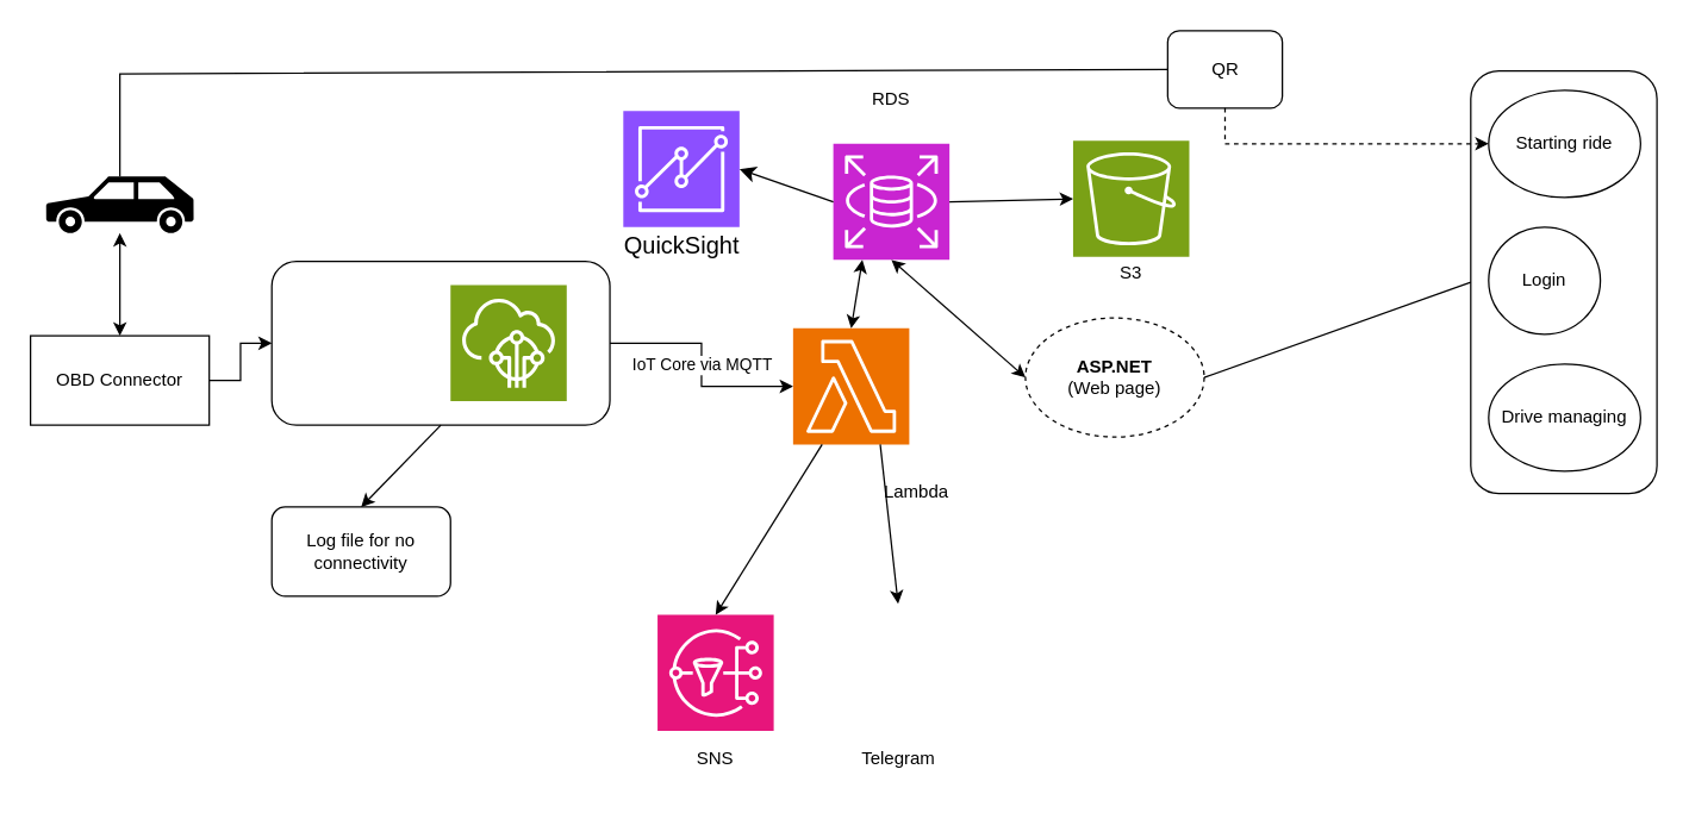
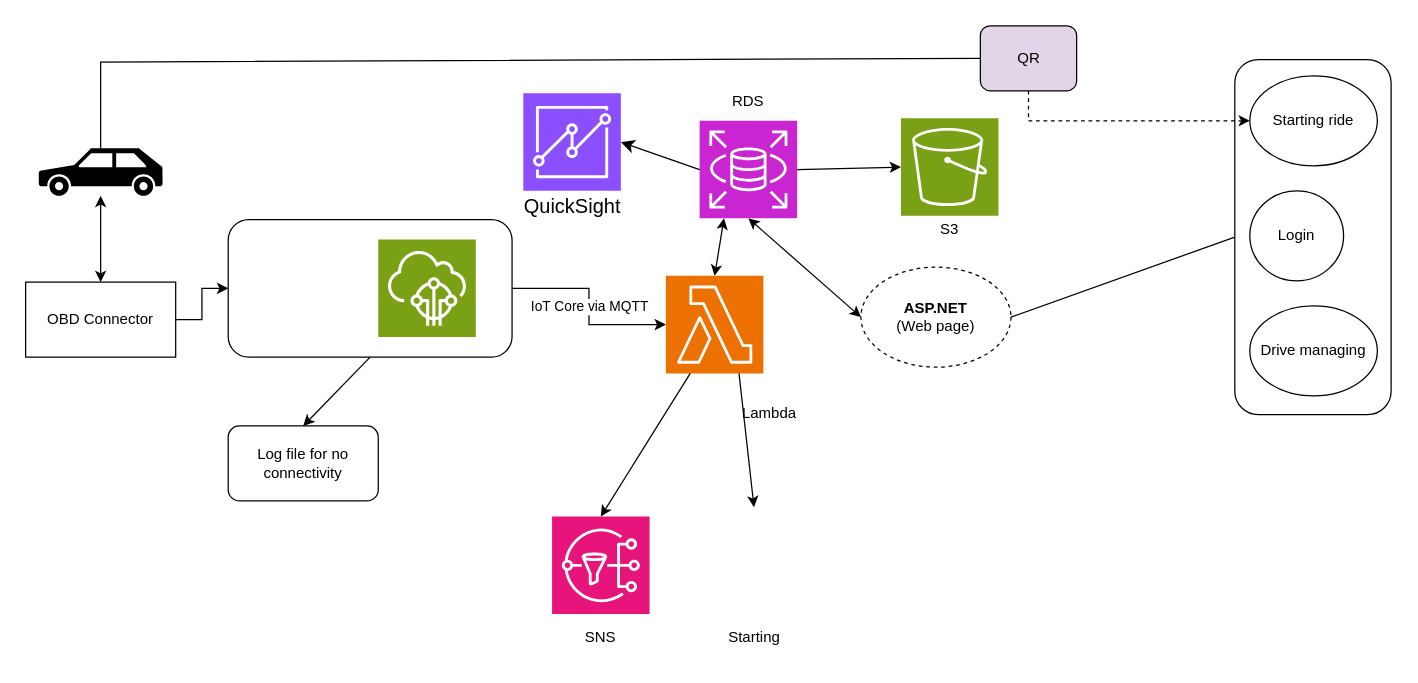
  <mxCell id="0" />
  <mxCell id="1" parent="0" />
  <mxCell id="2" value="" style="rounded=1;whiteSpace=wrap;html=1;" parent="1" vertex="1"><mxGeometry x="987" y="47" width="125" height="284" as="geometry" /></mxCell>
  <mxCell id="3" value="&lt;b&gt;ASP.NET&lt;/b&gt;&lt;div&gt;(Web page)&lt;/div&gt;" style="ellipse;whiteSpace=wrap;html=1;dashed=1;" parent="1" vertex="1"><mxGeometry x="688" y="213" width="120" height="80" as="geometry" /></mxCell>
  <mxCell id="4" value="Login" style="ellipse;whiteSpace=wrap;html=1;" parent="1" vertex="1"><mxGeometry x="999" y="152" width="75" height="72" as="geometry" /></mxCell>
  <mxCell id="5" value="Starting ride" style="ellipse;whiteSpace=wrap;html=1;" parent="1" vertex="1"><mxGeometry x="999" y="60" width="102" height="72" as="geometry" /></mxCell>
  <mxCell id="6" value="Drive managing" style="ellipse;whiteSpace=wrap;html=1;" parent="1" vertex="1"><mxGeometry x="999" y="244" width="102" height="72" as="geometry" /></mxCell>
  <mxCell id="7" value="IoT Core via MQTT" style="edgeStyle=orthogonalEdgeStyle;rounded=0;orthogonalLoop=1;jettySize=auto;html=1;exitX=1;exitY=0.5;exitDx=0;exitDy=0;entryX=0;entryY=0.5;entryDx=0;entryDy=0;entryPerimeter=0;" parent="1" source="8" target="20" edge="1"><mxGeometry relative="1" as="geometry"><mxPoint x="462" y="254" as="targetPoint" /></mxGeometry></mxCell>
  <mxCell id="8" value="" style="rounded=1;whiteSpace=wrap;html=1;" parent="1" vertex="1"><mxGeometry x="182" y="175" width="227" height="110" as="geometry" /></mxCell>
  <mxCell id="9" style="edgeStyle=orthogonalEdgeStyle;rounded=0;orthogonalLoop=1;jettySize=auto;html=1;entryX=0;entryY=0.5;entryDx=0;entryDy=0;" parent="1" source="10" target="8" edge="1"><mxGeometry relative="1" as="geometry" /></mxCell>
  <mxCell id="10" value="OBD Connector" style="whiteSpace=wrap;html=1;rounded=0;" parent="1" vertex="1"><mxGeometry x="20" y="225" width="120" height="60" as="geometry" /></mxCell>
  <mxCell id="11" value="" style="endArrow=classic;startArrow=classic;html=1;rounded=0;exitX=0.5;exitY=0;exitDx=0;exitDy=0;entryX=0.5;entryY=1;entryDx=0;entryDy=0;entryPerimeter=0;" parent="1" source="10" target="29" edge="1"><mxGeometry width="50" height="50" relative="1" as="geometry"><mxPoint x="216" y="179" as="sourcePoint" /><mxPoint x="80" y="165" as="targetPoint" /></mxGeometry></mxCell>
- <mxCell id="12" value="QR" style="rounded=1;whiteSpace=wrap;html=1;" parent="1" vertex="1"><mxGeometry x="783.5" y="20" width="77" height="52" as="geometry" /></mxCell>
+ <mxCell id="12" value="QR" style="rounded=1;whiteSpace=wrap;html=1;fillColor=#e1d5e7;" parent="1" vertex="1"><mxGeometry x="783.5" y="20" width="77" height="52" as="geometry" /></mxCell>
  <mxCell id="13" value="" style="endArrow=none;html=1;rounded=0;exitX=0.5;exitY=0;exitDx=0;exitDy=0;entryX=0;entryY=0.5;entryDx=0;entryDy=0;exitPerimeter=0;" parent="1" source="29" target="12" edge="1"><mxGeometry width="50" height="50" relative="1" as="geometry"><mxPoint x="80" y="105" as="sourcePoint" /><mxPoint x="132" y="42" as="targetPoint" /><Array as="points"><mxPoint x="80" y="49" /></Array></mxGeometry></mxCell>
  <mxCell id="14" value="" style="endArrow=classic;html=1;rounded=0;exitX=0.5;exitY=1;exitDx=0;exitDy=0;entryX=0;entryY=0.5;entryDx=0;entryDy=0;dashed=1;" parent="1" source="12" target="5" edge="1"><mxGeometry width="50" height="50" relative="1" as="geometry"><mxPoint x="820" y="155" as="sourcePoint" /><mxPoint x="870" y="105" as="targetPoint" /><Array as="points"><mxPoint x="822" y="96" /></Array></mxGeometry></mxCell>
  <mxCell id="15" value="" style="endArrow=none;html=1;rounded=0;entryX=0;entryY=0.5;entryDx=0;entryDy=0;exitX=1;exitY=0.5;exitDx=0;exitDy=0;" parent="1" source="3" target="2" edge="1"><mxGeometry width="50" height="50" relative="1" as="geometry"><mxPoint x="915" y="171" as="sourcePoint" /><mxPoint x="965" y="121" as="targetPoint" /></mxGeometry></mxCell>
  <mxCell id="16" value="Log file for no connectivity" style="rounded=1;whiteSpace=wrap;html=1;" parent="1" vertex="1"><mxGeometry x="182" y="340" width="120" height="60" as="geometry" /></mxCell>
  <mxCell id="17" value="" style="endArrow=classic;html=1;rounded=0;exitX=0.5;exitY=1;exitDx=0;exitDy=0;entryX=0.5;entryY=0;entryDx=0;entryDy=0;" parent="1" source="8" target="16" edge="1"><mxGeometry width="50" height="50" relative="1" as="geometry"><mxPoint x="280" y="341" as="sourcePoint" /><mxPoint x="330" y="291" as="targetPoint" /></mxGeometry></mxCell>
  <mxCell id="18" value="" style="sketch=0;points=[[0,0,0],[0.25,0,0],[0.5,0,0],[0.75,0,0],[1,0,0],[0,1,0],[0.25,1,0],[0.5,1,0],[0.75,1,0],[1,1,0],[0,0.25,0],[0,0.5,0],[0,0.75,0],[1,0.25,0],[1,0.5,0],[1,0.75,0]];outlineConnect=0;fontColor=#232F3E;fillColor=#7AA116;strokeColor=#ffffff;dashed=0;verticalLabelPosition=bottom;verticalAlign=top;align=center;html=1;fontSize=12;fontStyle=0;aspect=fixed;shape=mxgraph.aws4.resourceIcon;resIcon=mxgraph.aws4.iot_core;" parent="1" vertex="1"><mxGeometry x="302" y="191" width="78" height="78" as="geometry" /></mxCell>
  <mxCell id="19" value="" style="sketch=0;points=[[0,0,0],[0.25,0,0],[0.5,0,0],[0.75,0,0],[1,0,0],[0,1,0],[0.25,1,0],[0.5,1,0],[0.75,1,0],[1,1,0],[0,0.25,0],[0,0.5,0],[0,0.75,0],[1,0.25,0],[1,0.5,0],[1,0.75,0]];outlineConnect=0;fontColor=#232F3E;fillColor=#C925D1;strokeColor=#ffffff;dashed=0;verticalLabelPosition=bottom;verticalAlign=top;align=center;html=1;fontSize=12;fontStyle=0;aspect=fixed;shape=mxgraph.aws4.resourceIcon;resIcon=mxgraph.aws4.rds;" parent="1" vertex="1"><mxGeometry x="559" y="96" width="78" height="78" as="geometry" /></mxCell>
  <mxCell id="20" value="" style="sketch=0;points=[[0,0,0],[0.25,0,0],[0.5,0,0],[0.75,0,0],[1,0,0],[0,1,0],[0.25,1,0],[0.5,1,0],[0.75,1,0],[1,1,0],[0,0.25,0],[0,0.5,0],[0,0.75,0],[1,0.25,0],[1,0.5,0],[1,0.75,0]];outlineConnect=0;fontColor=#232F3E;fillColor=#ED7100;strokeColor=#ffffff;dashed=0;verticalLabelPosition=bottom;verticalAlign=top;align=center;html=1;fontSize=12;fontStyle=0;aspect=fixed;shape=mxgraph.aws4.resourceIcon;resIcon=mxgraph.aws4.lambda;" parent="1" vertex="1"><mxGeometry x="532" y="220" width="78" height="78" as="geometry" /></mxCell>
  <mxCell id="21" value="" style="endArrow=classic;startArrow=classic;html=1;rounded=0;exitX=0.5;exitY=0;exitDx=0;exitDy=0;exitPerimeter=0;entryX=0.25;entryY=1;entryDx=0;entryDy=0;entryPerimeter=0;" parent="1" source="20" target="19" edge="1"><mxGeometry width="50" height="50" relative="1" as="geometry"><mxPoint x="596" y="303" as="sourcePoint" /><mxPoint x="646" y="253" as="targetPoint" /></mxGeometry></mxCell>
  <mxCell id="22" value="" style="sketch=0;points=[[0,0,0],[0.25,0,0],[0.5,0,0],[0.75,0,0],[1,0,0],[0,1,0],[0.25,1,0],[0.5,1,0],[0.75,1,0],[1,1,0],[0,0.25,0],[0,0.5,0],[0,0.75,0],[1,0.25,0],[1,0.5,0],[1,0.75,0]];outlineConnect=0;fontColor=#232F3E;fillColor=#7AA116;strokeColor=#ffffff;dashed=0;verticalLabelPosition=bottom;verticalAlign=top;align=center;html=1;fontSize=12;fontStyle=0;aspect=fixed;shape=mxgraph.aws4.resourceIcon;resIcon=mxgraph.aws4.s3;" parent="1" vertex="1"><mxGeometry x="720" y="94" width="78" height="78" as="geometry" /></mxCell>
  <mxCell id="23" value="" style="endArrow=classic;html=1;rounded=0;exitX=1;exitY=0.5;exitDx=0;exitDy=0;exitPerimeter=0;entryX=0;entryY=0.5;entryDx=0;entryDy=0;entryPerimeter=0;" parent="1" source="19" target="22" edge="1"><mxGeometry width="50" height="50" relative="1" as="geometry"><mxPoint x="596" y="303" as="sourcePoint" /><mxPoint x="646" y="253" as="targetPoint" /></mxGeometry></mxCell>
  <mxCell id="24" value="" style="shape=image;html=1;verticalAlign=top;verticalLabelPosition=bottom;labelBackgroundColor=#ffffff;imageAspect=0;aspect=fixed;image=https://cdn1.iconfinder.com/data/icons/unicons-line-vol-6/24/telegram-128.png" parent="1" vertex="1"><mxGeometry x="556" y="405" width="93" height="93" as="geometry" /></mxCell>
  <mxCell id="25" value="" style="endArrow=classic;html=1;rounded=0;exitX=0.75;exitY=1;exitDx=0;exitDy=0;exitPerimeter=0;entryX=0.5;entryY=0;entryDx=0;entryDy=0;" parent="1" source="20" target="24" edge="1"><mxGeometry width="50" height="50" relative="1" as="geometry"><mxPoint x="596" y="303" as="sourcePoint" /><mxPoint x="504" y="377" as="targetPoint" /></mxGeometry></mxCell>
  <mxCell id="26" value="" style="sketch=0;points=[[0,0,0],[0.25,0,0],[0.5,0,0],[0.75,0,0],[1,0,0],[0,1,0],[0.25,1,0],[0.5,1,0],[0.75,1,0],[1,1,0],[0,0.25,0],[0,0.5,0],[0,0.75,0],[1,0.25,0],[1,0.5,0],[1,0.75,0]];outlineConnect=0;fontColor=#232F3E;fillColor=#E7157B;strokeColor=#ffffff;dashed=0;verticalLabelPosition=bottom;verticalAlign=top;align=center;html=1;fontSize=12;fontStyle=0;aspect=fixed;shape=mxgraph.aws4.resourceIcon;resIcon=mxgraph.aws4.sns;" parent="1" vertex="1"><mxGeometry x="441" y="412.5" width="78" height="78" as="geometry" /></mxCell>
  <mxCell id="27" value="" style="endArrow=classic;html=1;rounded=0;exitX=0.25;exitY=1;exitDx=0;exitDy=0;exitPerimeter=0;entryX=0.5;entryY=0;entryDx=0;entryDy=0;entryPerimeter=0;" parent="1" source="20" target="26" edge="1"><mxGeometry width="50" height="50" relative="1" as="geometry"><mxPoint x="596" y="303" as="sourcePoint" /><mxPoint x="646" y="253" as="targetPoint" /></mxGeometry></mxCell>
  <mxCell id="28" value="" style="endArrow=classic;startArrow=classic;html=1;rounded=0;exitX=0;exitY=0.5;exitDx=0;exitDy=0;entryX=0.5;entryY=1;entryDx=0;entryDy=0;entryPerimeter=0;" parent="1" source="3" target="19" edge="1"><mxGeometry width="50" height="50" relative="1" as="geometry"><mxPoint x="596" y="303" as="sourcePoint" /><mxPoint x="646" y="253" as="targetPoint" /></mxGeometry></mxCell>
  <mxCell id="29" value="" style="shape=mxgraph.signs.transportation.car_3;html=1;pointerEvents=1;fillColor=#000000;strokeColor=none;verticalLabelPosition=bottom;verticalAlign=top;align=center;" parent="1" vertex="1"><mxGeometry x="30.5" y="118" width="99" height="38" as="geometry" /></mxCell>
  <mxCell id="30" value="" style="shape=image;html=1;verticalAlign=top;verticalLabelPosition=bottom;labelBackgroundColor=#ffffff;imageAspect=0;aspect=fixed;image=https://cdn1.iconfinder.com/data/icons/fruit-136/64/Fruit_iconfree_Filled_Outline_raspberry-healthy-organic-food-fruit_icon-128.png" parent="1" vertex="1"><mxGeometry x="195" y="187" width="86" height="86" as="geometry" /></mxCell>
- <mxCell id="31" value="Telegram" style="text;html=1;align=center;verticalAlign=middle;whiteSpace=wrap;rounded=0;" parent="1" vertex="1"><mxGeometry x="572.5" y="494" width="60" height="30" as="geometry" /></mxCell>
+ <mxCell id="31" value="Starting" style="text;html=1;align=center;verticalAlign=middle;whiteSpace=wrap;rounded=0;" parent="1" vertex="1"><mxGeometry x="572.5" y="494" width="60" height="30" as="geometry" /></mxCell>
  <mxCell id="32" value="SNS" style="text;html=1;align=center;verticalAlign=middle;whiteSpace=wrap;rounded=0;" parent="1" vertex="1"><mxGeometry x="450" y="494" width="60" height="30" as="geometry" /></mxCell>
  <mxCell id="33" value="Lambda" style="text;html=1;align=center;verticalAlign=middle;whiteSpace=wrap;rounded=0;" parent="1" vertex="1"><mxGeometry x="585" y="315" width="60" height="30" as="geometry" /></mxCell>
- <mxCell id="34" value="RDS" style="text;html=1;align=center;verticalAlign=middle;whiteSpace=wrap;rounded=0;" parent="1" vertex="1"><mxGeometry x="568" y="51" width="60" height="30" as="geometry" /></mxCell>
+ <mxCell id="34" value="RDS" style="text;html=1;align=center;verticalAlign=middle;whiteSpace=wrap;rounded=0;" parent="1" vertex="1"><mxGeometry x="568" y="66" width="60" height="30" as="geometry" /></mxCell>
  <mxCell id="35" value="S3" style="text;html=1;align=center;verticalAlign=middle;whiteSpace=wrap;rounded=0;" parent="1" vertex="1"><mxGeometry x="729" y="168" width="60" height="30" as="geometry" /></mxCell>
  <mxCell id="36" value="" style="sketch=0;points=[[0,0,0],[0.25,0,0],[0.5,0,0],[0.75,0,0],[1,0,0],[0,1,0],[0.25,1,0],[0.5,1,0],[0.75,1,0],[1,1,0],[0,0.25,0],[0,0.5,0],[0,0.75,0],[1,0.25,0],[1,0.5,0],[1,0.75,0]];outlineConnect=0;fontColor=#232F3E;fillColor=#8C4FFF;strokeColor=#ffffff;dashed=0;verticalLabelPosition=bottom;verticalAlign=top;align=center;html=1;fontSize=12;fontStyle=0;aspect=fixed;shape=mxgraph.aws4.resourceIcon;resIcon=mxgraph.aws4.quicksight;" vertex="1" parent="1"><mxGeometry x="418" y="74" width="78" height="78" as="geometry" /></mxCell>
  <mxCell id="37" value="QuickSight" style="text;html=1;align=center;verticalAlign=middle;resizable=0;points=[];autosize=1;strokeColor=none;fillColor=none;fontSize=16;" vertex="1" parent="1"><mxGeometry x="409.5" y="148" width="95" height="31" as="geometry" /></mxCell>
  <mxCell id="38" value="" style="endArrow=classic;html=1;rounded=0;fontSize=12;startSize=8;endSize=8;curved=1;exitX=0;exitY=0.5;exitDx=0;exitDy=0;exitPerimeter=0;entryX=1;entryY=0.5;entryDx=0;entryDy=0;entryPerimeter=0;" edge="1" parent="1" source="19" target="36"><mxGeometry width="50" height="50" relative="1" as="geometry"><mxPoint x="513" y="331" as="sourcePoint" /><mxPoint x="563" y="281" as="targetPoint" /></mxGeometry></mxCell>
